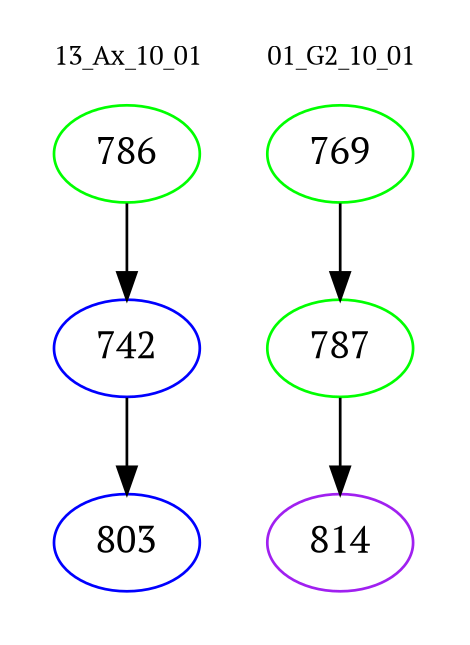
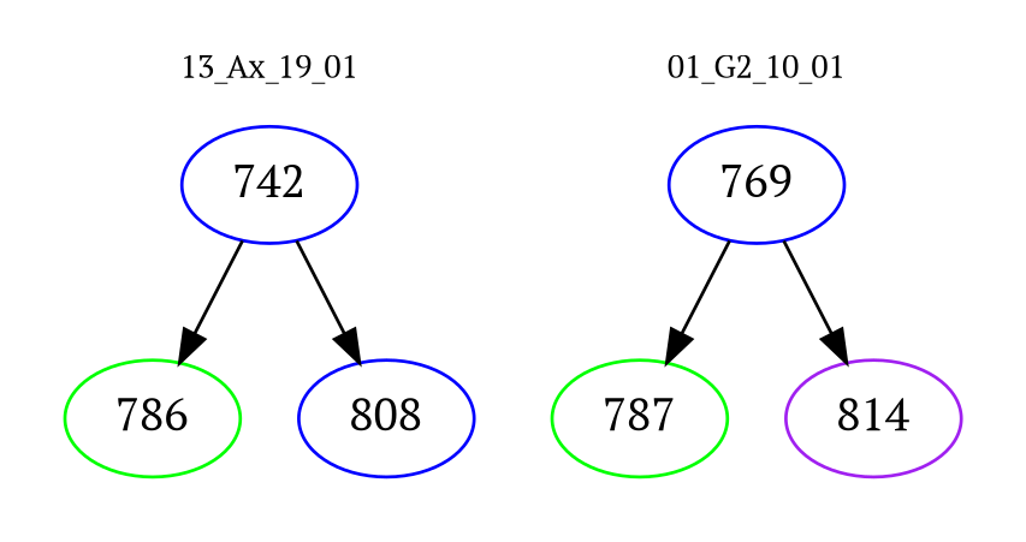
  digraph {
    fontname="PT Serif"
    node [color=blue fontname="PT Serif"]
    edge [color=black fontname="PT Serif"]
    n1 [color=green label=786]
    n2 [label=742]
-   n3 [label=803]
+   n3 [label=808]
    n4 [color=green label=787]
-   n5 [color=green label=769]
+   n5 [label=769]
    n6 [color=purple label=814]
    subgraph cluster_1 {
      color=white
      fontsize=10
-     label="13_Ax_10_01"
+     label="13_Ax_19_01"
      n1
      n2
      n3
    }
    subgraph cluster_2 {
      color=white
      fontsize=10
      label="01_G2_10_01"
      n4
      n5
      n6
    }
-   n1 -> n2
+   n2 -> n1
    n2 -> n3
    n5 -> n4
-   n4 -> n6
+   n5 -> n6
  }
